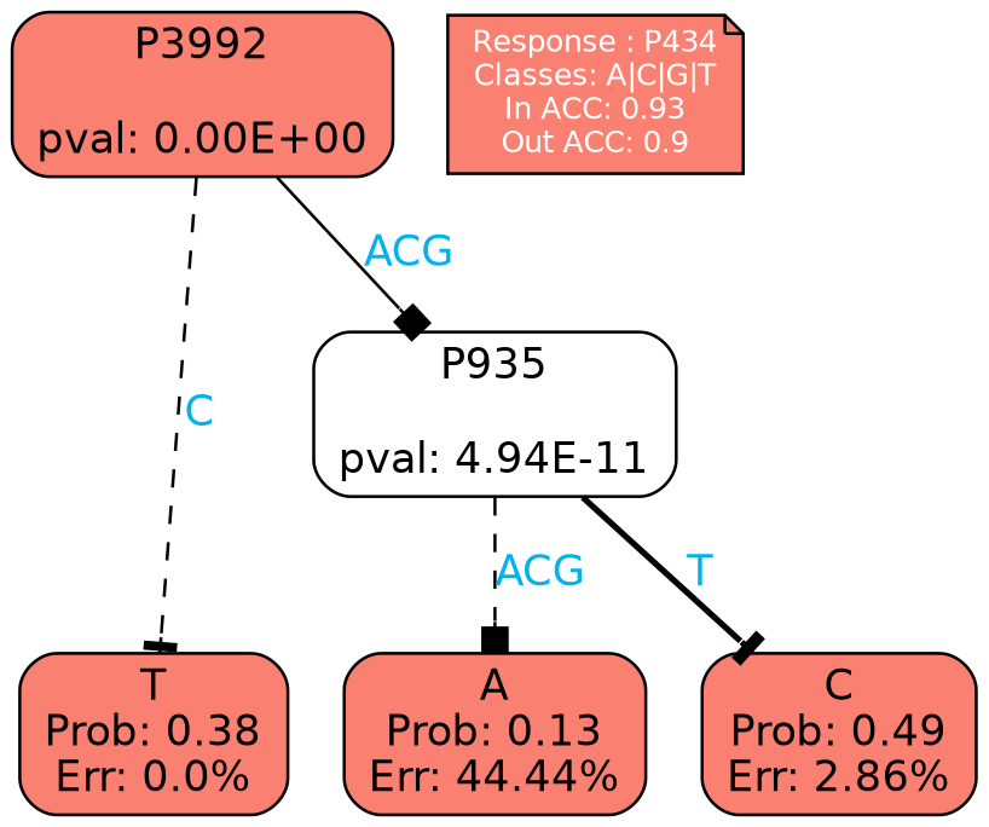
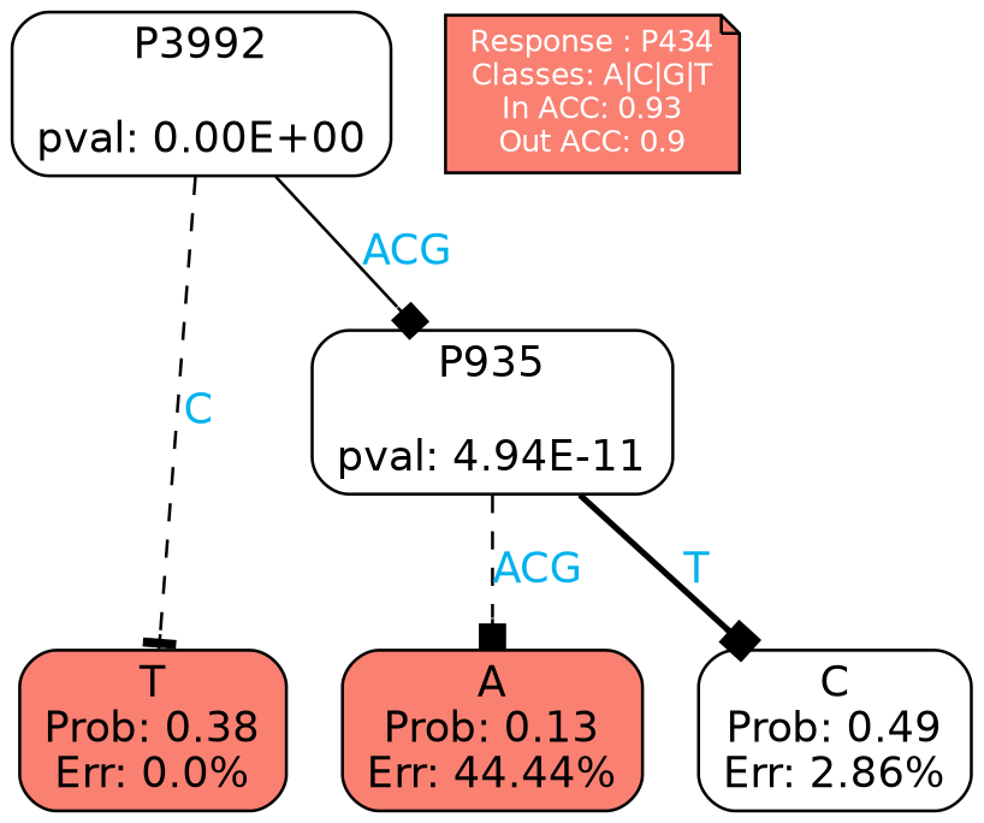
  digraph {
    ranksep=equally
    splines=polylines
    node [color=black fillcolor=salmon fontname=helvetica shape=box style="filled, rounded"]
    edge [arrowhead=tee fontcolor=deepskyblue2 fontname=helvetica style=dashed]
    n1 [label="A\nProb: 0.13\nErr: 44.44%"]
-   n2 [label="C\nProb: 0.49\nErr: 2.86%"]
+   n2 [fillcolor=white label="C\nProb: 0.49\nErr: 2.86%"]
    n3 [label="T\nProb: 0.38\nErr: 0.0%"]
    n4 [align=left fontcolor=white fontsize=10 label="Response : P434\nClasses: A|C|G|T\nIn ACC: 0.93\nOut ACC: 0.9\n" shape=note style=filled]
-   n5 [label="P3992\n\npval: 0.00E+00"]
+   n5 [fillcolor=white label="P3992\n\npval: 0.00E+00"]
    n6 [fillcolor=white label="P935\n\npval: 4.94E-11"]
    subgraph sub_1 {
      rank=same
      n1
      n2
      n3
    }
    subgraph sub_2 {
      rank=same
      n4
      n5
    }
    n5 -> n3 [label=C]
    n5 -> n6 [arrowhead=box label=ACG style=solid]
    n6 -> n1 [arrowhead=box label=ACG]
-   n6 -> n2 [label=T style=bold]
+   n6 -> n2 [arrowhead=box label=T style=bold]
  }
